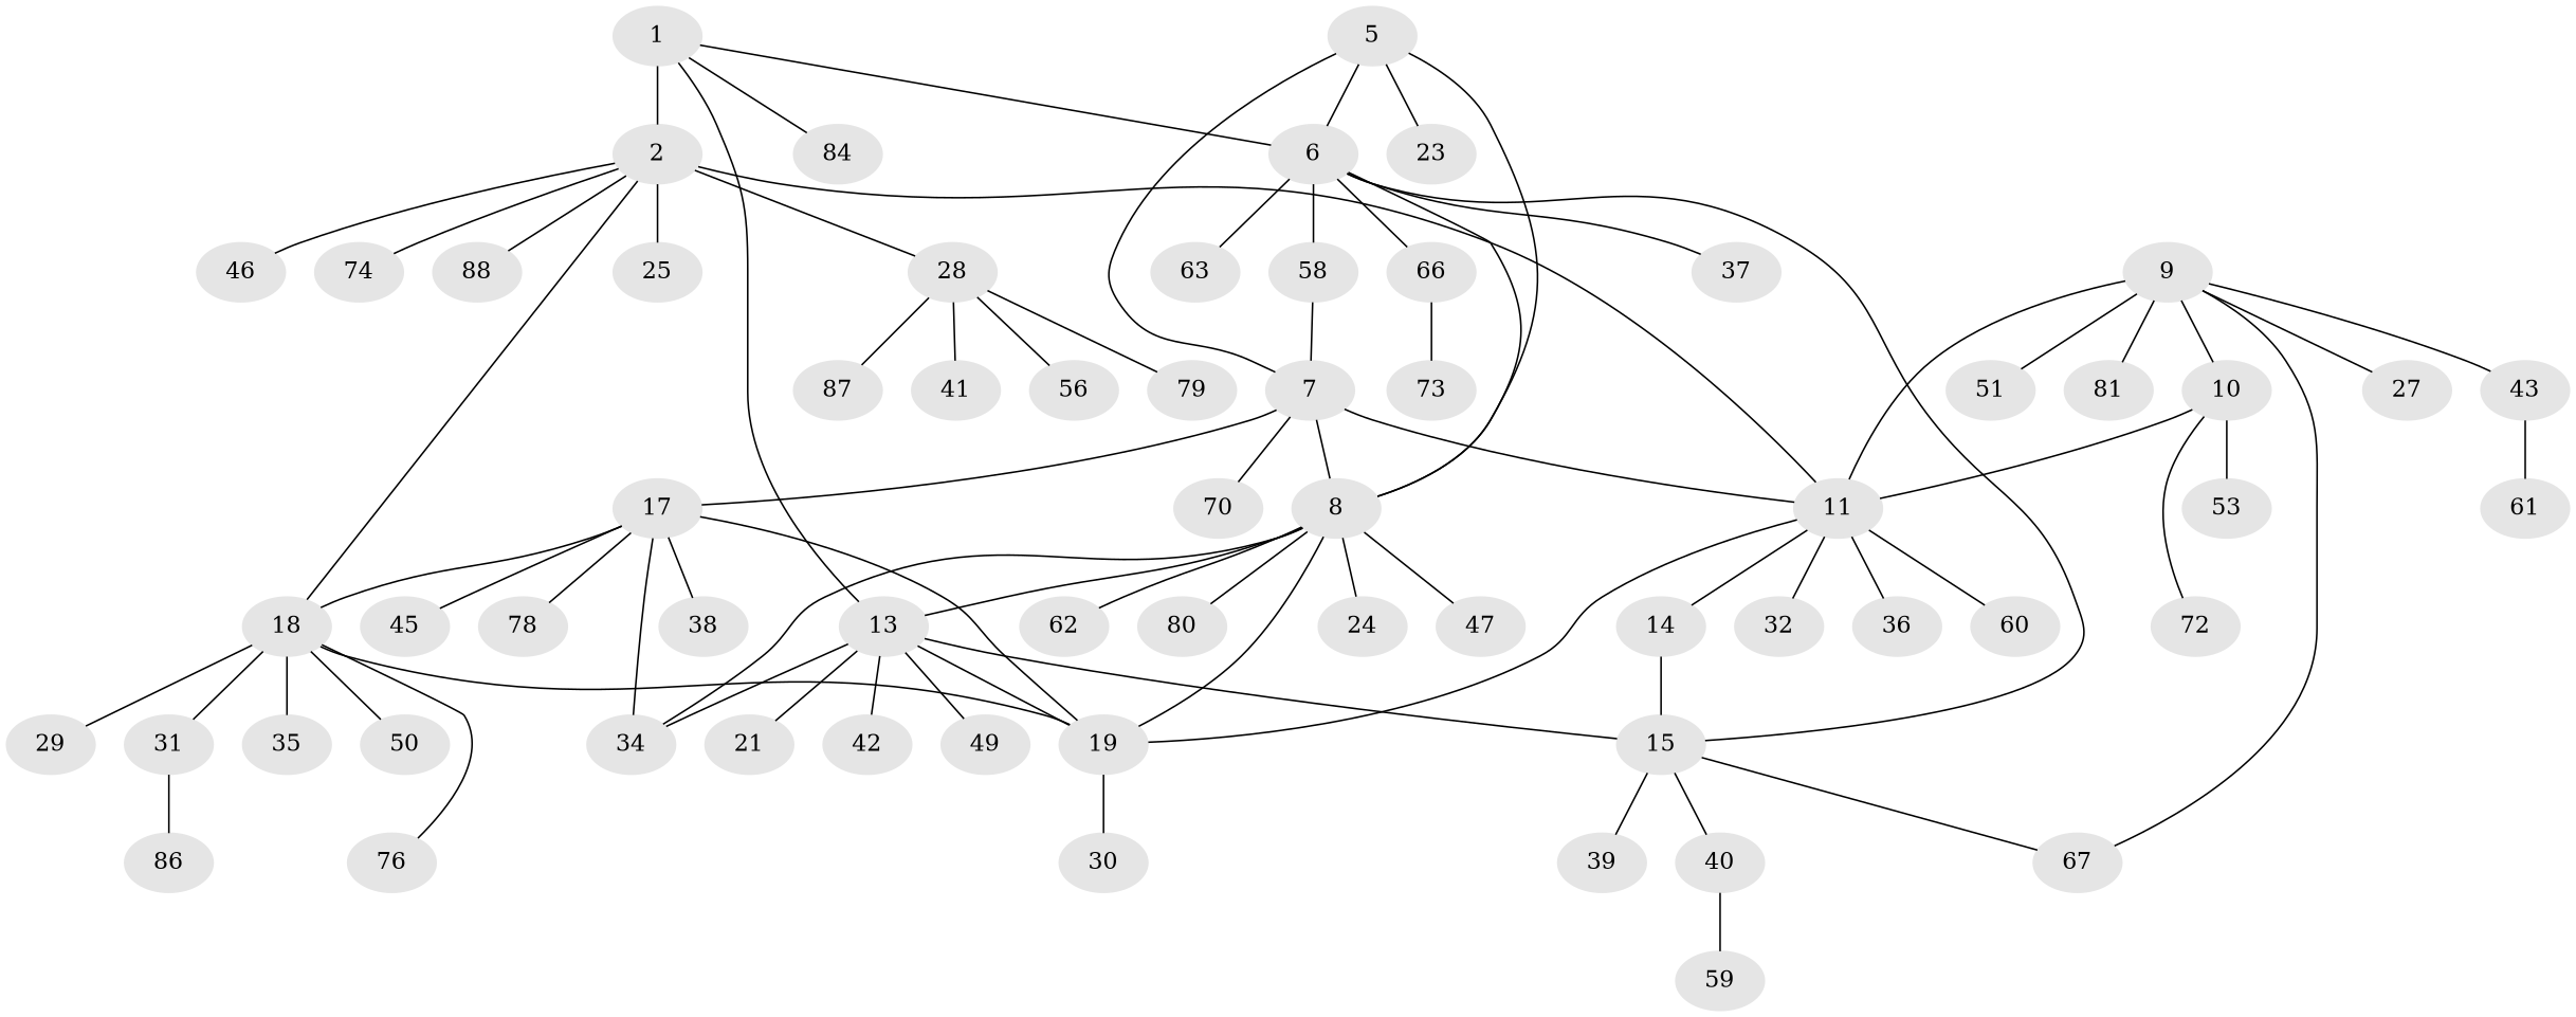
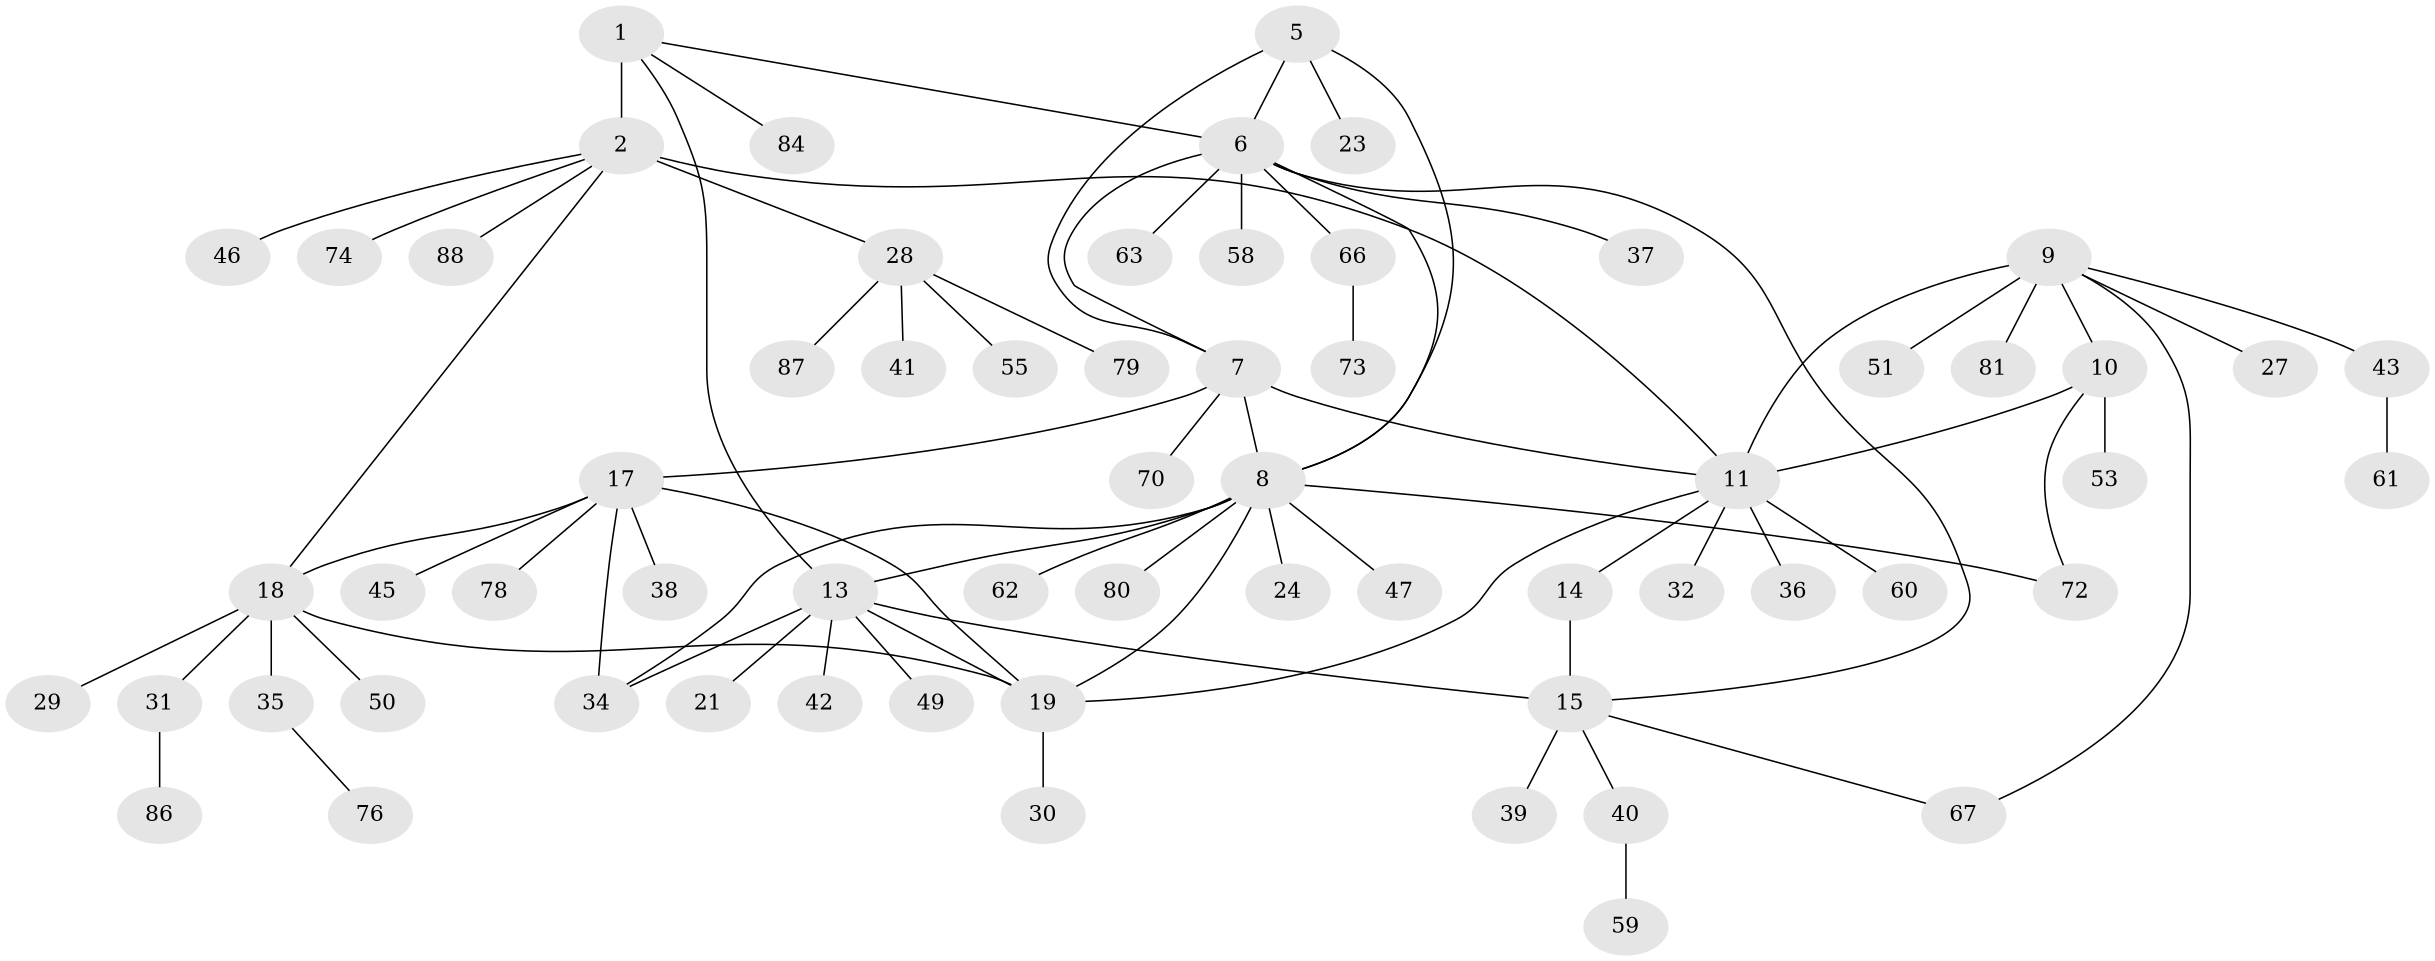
  graph {
    node [color=gray90 style=filled]
    1 [super="+4"]
    2 [super="+3"]
    6 [super="+22"]
    13 [super="+16"]
    84
    11 [super="+12"]
    18 [super="+53"]
-   25 [super="+77"]
    28 [super="+33"]
    46
    74
    88
    7 [super="+85"]
    8 [super="+69"]
    15 [super="+52"]
    37
    58
    63
    66
    19 [super="+20"]
    34
    21 [super="+65"]
    42
    49
    14
    32
    36 [super="+71"]
    60
    29
    31 [super="+75"]
    35
    50
    76 [super="+83"]
    41
-   56 [super="+82"]
+   56 [super="+82" label=55]
    79
    87
    5 [super="+64"]
    23 [super="+44"]
    17 [super="+26"]
    70
    24
    47
    62
    72
    80
    67
    39
    40
    73
    38
    45
    78
    30 [super="+48"]
    9 [super="+57"]
    10 [super="+55"]
    27
    43
    51
    81
    n61 [label=53]
    61 [super="+68"]
    59
    86
    1 -- 2 [weight=4]
    1 -- 6
    1 -- 13
    1 -- 84
    2 -- 11
    2 -- 18
-   2 -- 25
    2 -- 28
    2 -- 46
    2 -- 74
    2 -- 88
-   58 -- 7
+   6 -- 7
    6 -- 8
    6 -- 15
    6 -- 37
    6 -- 58
    6 -- 63
    6 -- 66
    13 -- 15 [weight=2]
    13 -- 19
    13 -- 34 [weight=2]
    13 -- 21
    13 -- 42
    13 -- 49
    11 -- 19
    11 -- 14
    11 -- 32
    11 -- 36
    11 -- 60
    18 -- 19 [weight=2]
    18 -- 29
    18 -- 31
    18 -- 35
    18 -- 50
-   18 -- 76
+   35 -- 76
    28 -- 41
    28 -- 56
    28 -- 79
    28 -- 87
    7 -- 11
    7 -- 8
    7 -- 17
    7 -- 70
    8 -- 13
    8 -- 19
    8 -- 34
    8 -- 24
    8 -- 47
    8 -- 62
+   8 -- 72
    8 -- 80
    15 -- 67
    15 -- 39
    15 -- 40
    66 -- 73
    19 -- 30
    14 -- 15
    31 -- 86
    5 -- 6
    5 -- 7
    5 -- 8
    5 -- 23
    17 -- 18
    17 -- 19 [weight=2]
    17 -- 34
    17 -- 38
    17 -- 45
    17 -- 78
    40 -- 59
    9 -- 11 [weight=2]
    9 -- 67
    9 -- 10
    9 -- 27
    9 -- 43
    9 -- 51
    9 -- 81
    10 -- 11 [weight=2]
    10 -- 72
    10 -- n61
    43 -- 61
  }
